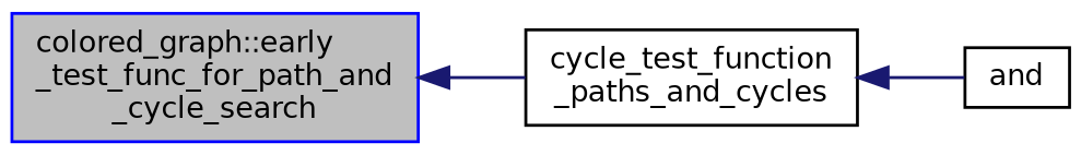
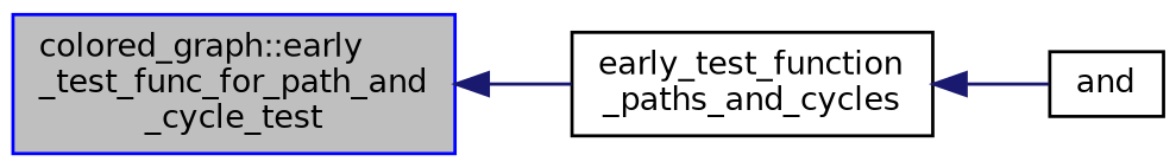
  digraph {
    rankdir=LR
    node [color=black fillcolor=white fontname=Helvetica fontsize=10 shape=record style=filled]
    edge [color=midnightblue dir=back fontname=Helvetica fontsize=10 labelfontname=Helvetica labelfontsize=10 style=solid]
-   n1 [color=blue fillcolor=grey75 fontcolor=black height=0.2 label="colored_graph::early\l_test_func_for_path_and\l_cycle_search" width=0.4]
-   n2 [height=0.2 label="cycle_test_function\l_paths_and_cycles" width=0.4]
+   n1 [color=blue fillcolor=grey75 fontcolor=black height=0.2 label="colored_graph::early\l_test_func_for_path_and\l_cycle_test" width=0.4]
+   n2 [height=0.2 label="early_test_function\l_paths_and_cycles" width=0.4]
    n3 [height=0.2 label=and width=0.4]
    n1 -> n2
    n2 -> n3
  }
